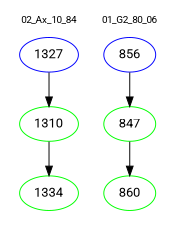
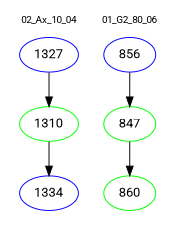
  digraph {
    fontname=Roboto
    node [color=green fontname=Roboto]
    edge [color=black fontname=Roboto]
    n1 [color=blue label=1327]
    n2 [label=1310]
-   n3 [label=1334]
+   n3 [color=blue label=1334]
    n4 [color=blue label=856]
    n5 [label=847]
    n6 [label=860]
    subgraph cluster_1 {
      color=white
      fontsize=10
-     label="02_Ax_10_84"
+     label="02_Ax_10_04"
      n1
      n2
      n3
    }
    subgraph cluster_2 {
      color=white
      fontsize=10
      label="01_G2_80_06"
      n4
      n5
      n6
    }
    n1 -> n2
    n2 -> n3
    n4 -> n5
    n5 -> n6
  }
